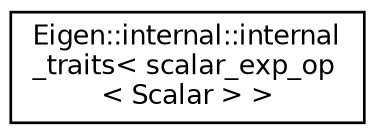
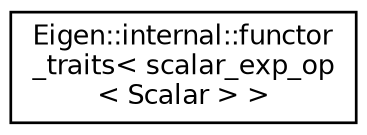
  digraph {
    rankdir=LR
-   n1 [color=black fillcolor=white fontname=Helvetica fontsize=10 height=0.2 label="Eigen::internal::internal\l_traits\< scalar_exp_op\l\< Scalar \> \>" shape=record style=filled width=0.4]
+   n1 [color=black fillcolor=white fontname=Helvetica fontsize=10 height=0.2 label="Eigen::internal::functor\l_traits\< scalar_exp_op\l\< Scalar \> \>" shape=record style=filled width=0.4]
  }
